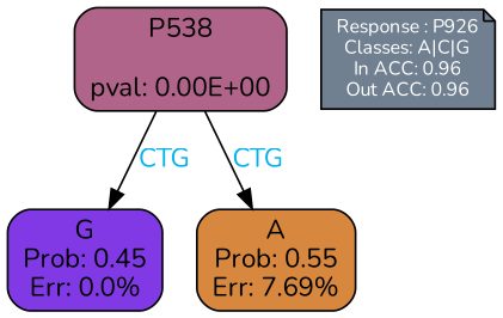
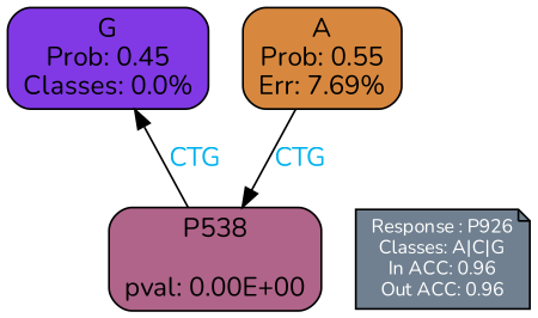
  digraph {
    fontname=Nunito
    ranksep=equally
    splines=polylines
    node [color=black fontname=Nunito shape=box style="filled, rounded"]
    edge [fontcolor=deepskyblue2 fontname=Nunito]
-   n1 [fillcolor="#8139e5" label="G\nProb: 0.45\nErr: 0.0%"]
+   n1 [fillcolor="#8139e5" label="G\nProb: 0.45\nClasses: 0.0%"]
    n2 [fillcolor="#d7883e" label="A\nProb: 0.55\nErr: 7.69%"]
    n3 [align=left fillcolor=slategray fontcolor=white fontsize=10 label="Response : P926\nClasses: A|C|G\nIn ACC: 0.96\nOut ACC: 0.96\n" shape=note style=filled]
    n4 [fillcolor="#b06489" label="P538\n\npval: 0.00E+00"]
    subgraph sub_1 {
      rank=same
      n1
      n2
    }
    subgraph sub_2 {
      rank=same
      n3
      n4
    }
    n4 -> n1 [label=CTG]
-   n4 -> n2 [label=CTG]
+   n2 -> n4 [label=CTG]
  }
